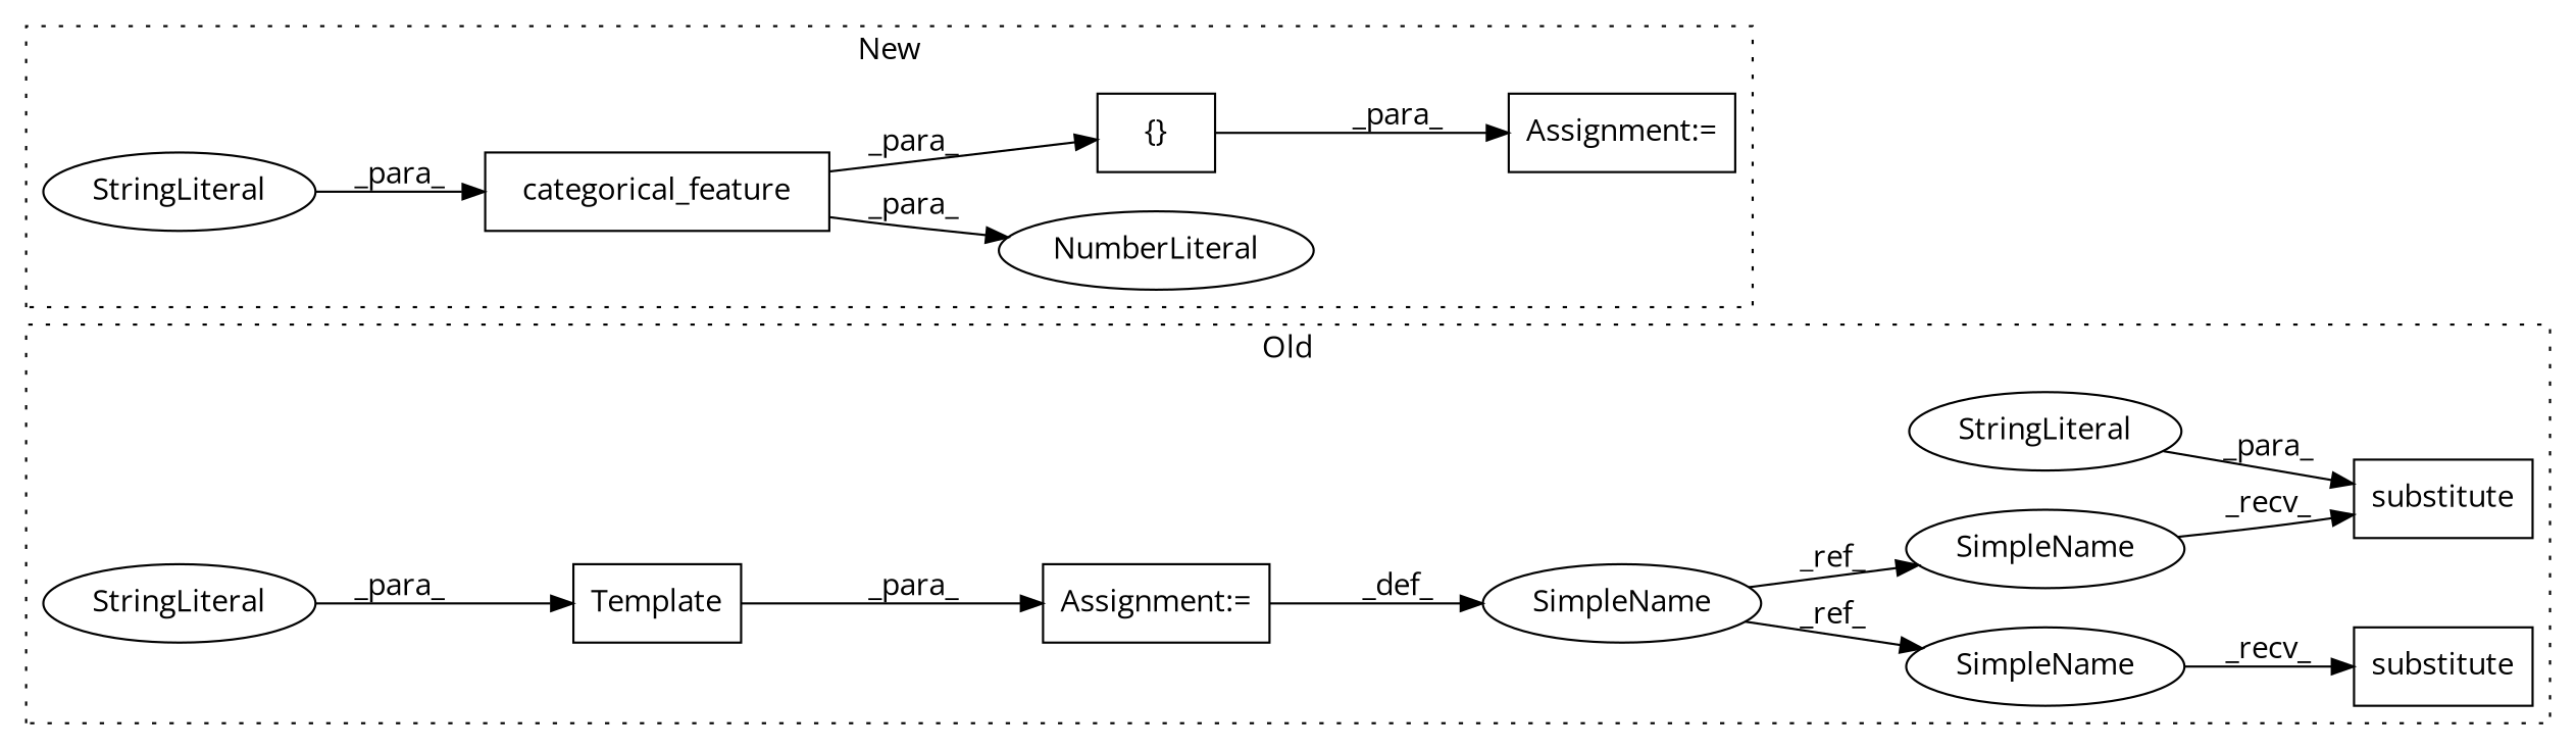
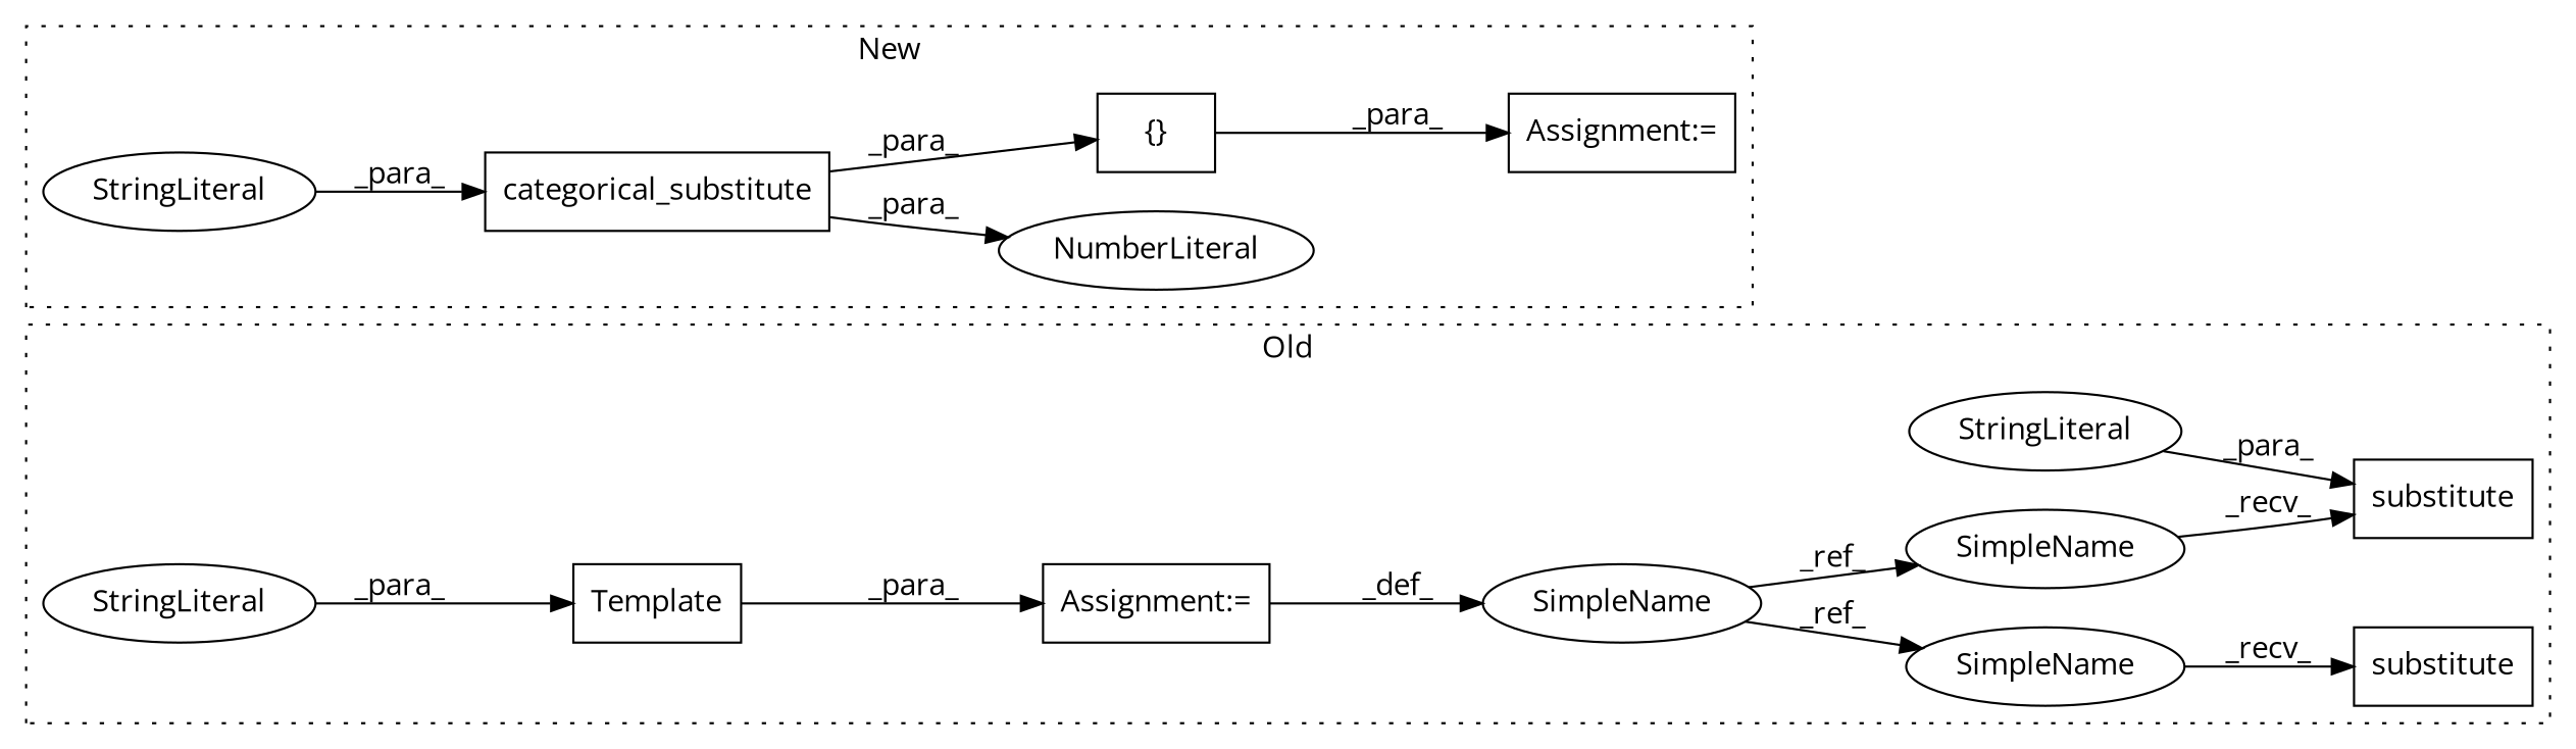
  digraph {
    fontname="Open Sans"
    rankdir=LR
    node [a=32 fontname="Open Sans" l=1 shape=box]
    edge [fontname="Open Sans"]
    n1 [l="11,1" label=substitute s="1325,1341"]
    n2 [a=7 label="Assignment:=" s=1073]
    n3 [a=45 l=5 label=StringLiteral s=1336 shape=ellipse]
    n4 [a=42 l=14 label=SimpleName s=1059 shape=ellipse]
    n5 [l="11,1" label=substitute s="1500,1518"]
    n6 [l="9,1" label=Template s="1074,1189"]
    n7 [a=45 l=106 label=StringLiteral s=1083 shape=ellipse]
    n8 [a=42 l=14 label=SimpleName s=1485 shape=ellipse]
    n9 [a=42 l=14 label=SimpleName s=1310 shape=ellipse]
-   n10 [l="20,1" label=categorical_feature s="1306,1333"]
+   n10 [l="20,1" label=categorical_substitute s="1306,1333"]
    n11 [a=34 label=NumberLiteral s=1326 shape=ellipse]
    n12 [a=4 l="1,1" label="{}" s="1305,1334"]
    n13 [a=45 l=5 label=StringLiteral s=1328 shape=ellipse]
    n14 [a=7 label="Assignment:=" s=1283]
    subgraph cluster_1 {
      label=Old
      style=dotted
      n1
      n2
      n3
      n4
      n5
      n6
      n7
      n8
      n9
    }
    subgraph cluster_2 {
      label=New
      style=dotted
      n10
      n11
      n12
      n13
      n14
    }
    n2 -> n4 [label=_def_]
    n3 -> n1 [label=_para_]
    n4 -> n8 [label=_ref_]
    n4 -> n9 [label=_ref_]
    n6 -> n2 [label=_para_]
    n7 -> n6 [label=_para_]
    n8 -> n5 [label=_recv_]
    n9 -> n1 [label=_recv_]
    n10 -> n11 [label=_para_]
    n10 -> n12 [label=_para_]
    n12 -> n14 [label=_para_]
    n13 -> n10 [label=_para_]
  }
